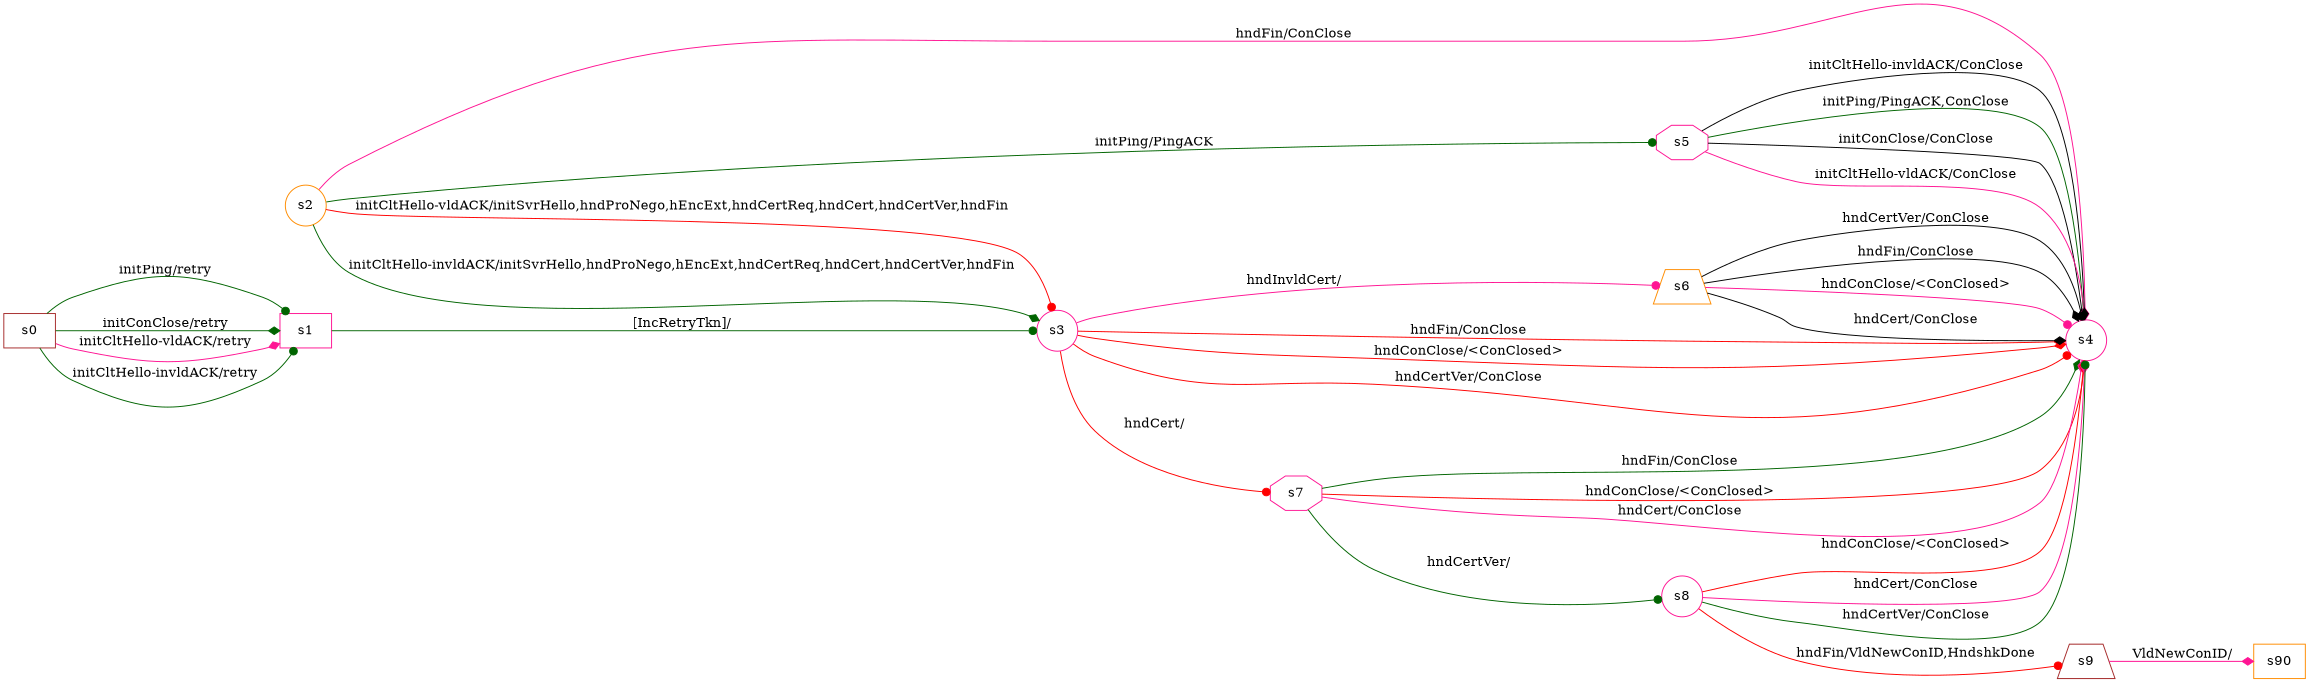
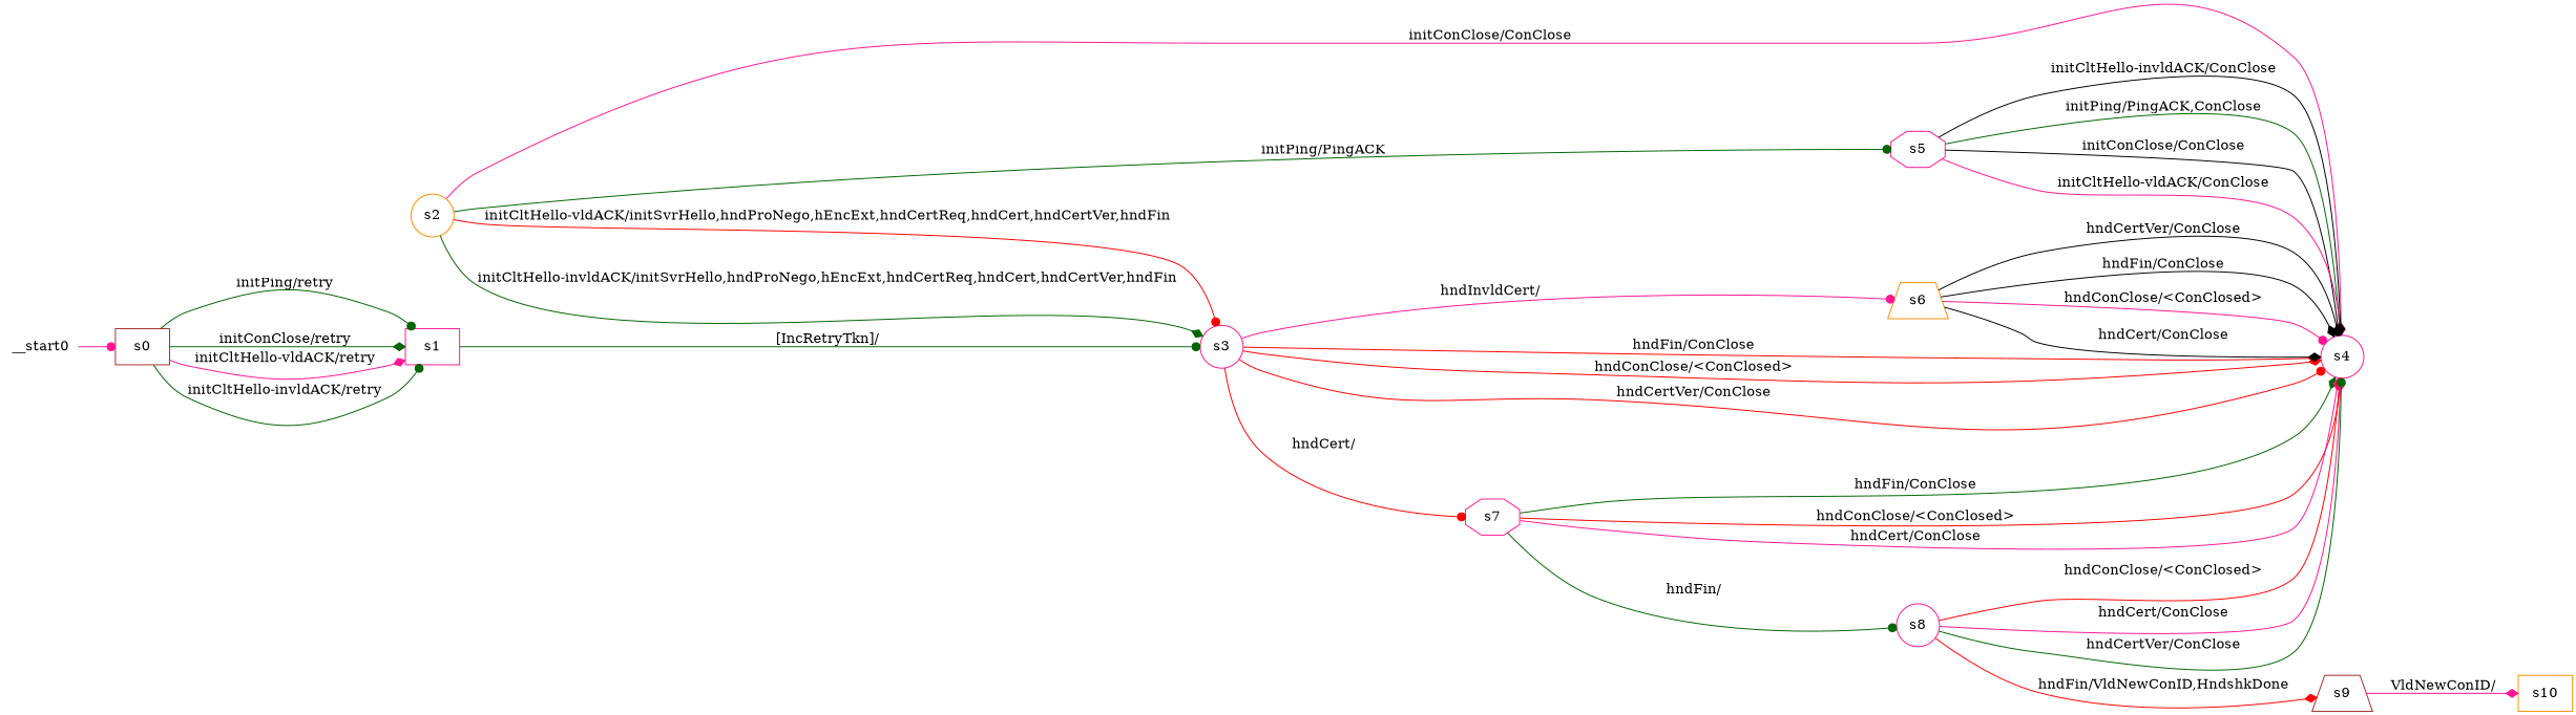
  digraph {
    rankdir=LR
    node [color=deeppink shape=circle]
    edge [arrowhead=diamond color=darkgreen]
    n1 [color=brown label=s0 shape=box]
    n2 [label=s1 shape=box]
    n3 [label=s3]
    n4 [color=darkorange label=s2]
    n5 [label=s4]
    n6 [label=s5 shape=octagon]
    n7 [color=darkorange label=s6 shape=trapezium]
    n8 [label=s7 shape=octagon]
    n9 [label=s8]
    n10 [color=brown label=s9 shape=trapezium]
-   n11 [color=darkorange label=s90 shape=box]
+   n11 [color=darkorange label=s10 shape=box]
+   __start0 [color=brown shape=none]
    n1 -> n2 [arrowhead=dot label="initPing/retry "]
    n1 -> n2 [label="initConClose/retry "]
    n1 -> n2 [color=deeppink label="initCltHello-vldACK/retry "]
    n1 -> n2 [arrowhead=dot label="initCltHello-invldACK/retry "]
    n2 -> n3 [arrowhead=dot label="[IncRetryTkn]/ "]
    n3 -> n5 [color=red label="hndFin/ConClose "]
    n3 -> n5 [color=red label="hndConClose/<ConClosed> "]
    n3 -> n5 [arrowhead=dot color=red label="hndCertVer/ConClose "]
    n3 -> n7 [arrowhead=dot color=deeppink label="hndInvldCert/ "]
    n3 -> n8 [arrowhead=dot color=red label="hndCert/ "]
    n4 -> n3 [arrowhead=dot color=red label="initCltHello-vldACK/initSvrHello,hndProNego,hEncExt,hndCertReq,hndCert,hndCertVer,hndFin "]
    n4 -> n3 [label="initCltHello-invldACK/initSvrHello,hndProNego,hEncExt,hndCertReq,hndCert,hndCertVer,hndFin "]
-   n4 -> n5 [color=deeppink label="hndFin/ConClose "]
+   n4 -> n5 [color=deeppink label="initConClose/ConClose "]
    n4 -> n6 [arrowhead=dot label="initPing/PingACK "]
    n6 -> n5 [label="initPing/PingACK,ConClose "]
    n6 -> n5 [color=black label="initConClose/ConClose "]
    n6 -> n5 [color=deeppink label="initCltHello-vldACK/ConClose "]
    n6 -> n5 [color=black label="initCltHello-invldACK/ConClose "]
    n7 -> n5 [color=black label="hndFin/ConClose "]
    n7 -> n5 [arrowhead=dot color=deeppink label="hndConClose/<ConClosed> "]
    n7 -> n5 [color=black label="hndCert/ConClose "]
    n7 -> n5 [arrowhead=dot color=black label="hndCertVer/ConClose "]
    n8 -> n5 [label="hndFin/ConClose "]
    n8 -> n5 [color=red label="hndConClose/<ConClosed> "]
    n8 -> n5 [color=deeppink label="hndCert/ConClose "]
-   n8 -> n9 [arrowhead=dot label="hndCertVer/ "]
+   n8 -> n9 [arrowhead=dot label="hndFin/ "]
    n9 -> n5 [color=red label="hndConClose/<ConClosed> "]
    n9 -> n5 [color=deeppink label="hndCert/ConClose "]
    n9 -> n5 [arrowhead=dot label="hndCertVer/ConClose "]
-   n9 -> n10 [arrowhead=dot color=red label="hndFin/VldNewConID,HndshkDone "]
+   n9 -> n10 [color=red label="hndFin/VldNewConID,HndshkDone "]
    n10 -> n11 [color=deeppink label="VldNewConID/ "]
+   __start0 -> n1 [arrowhead=dot color=deeppink]
  }
